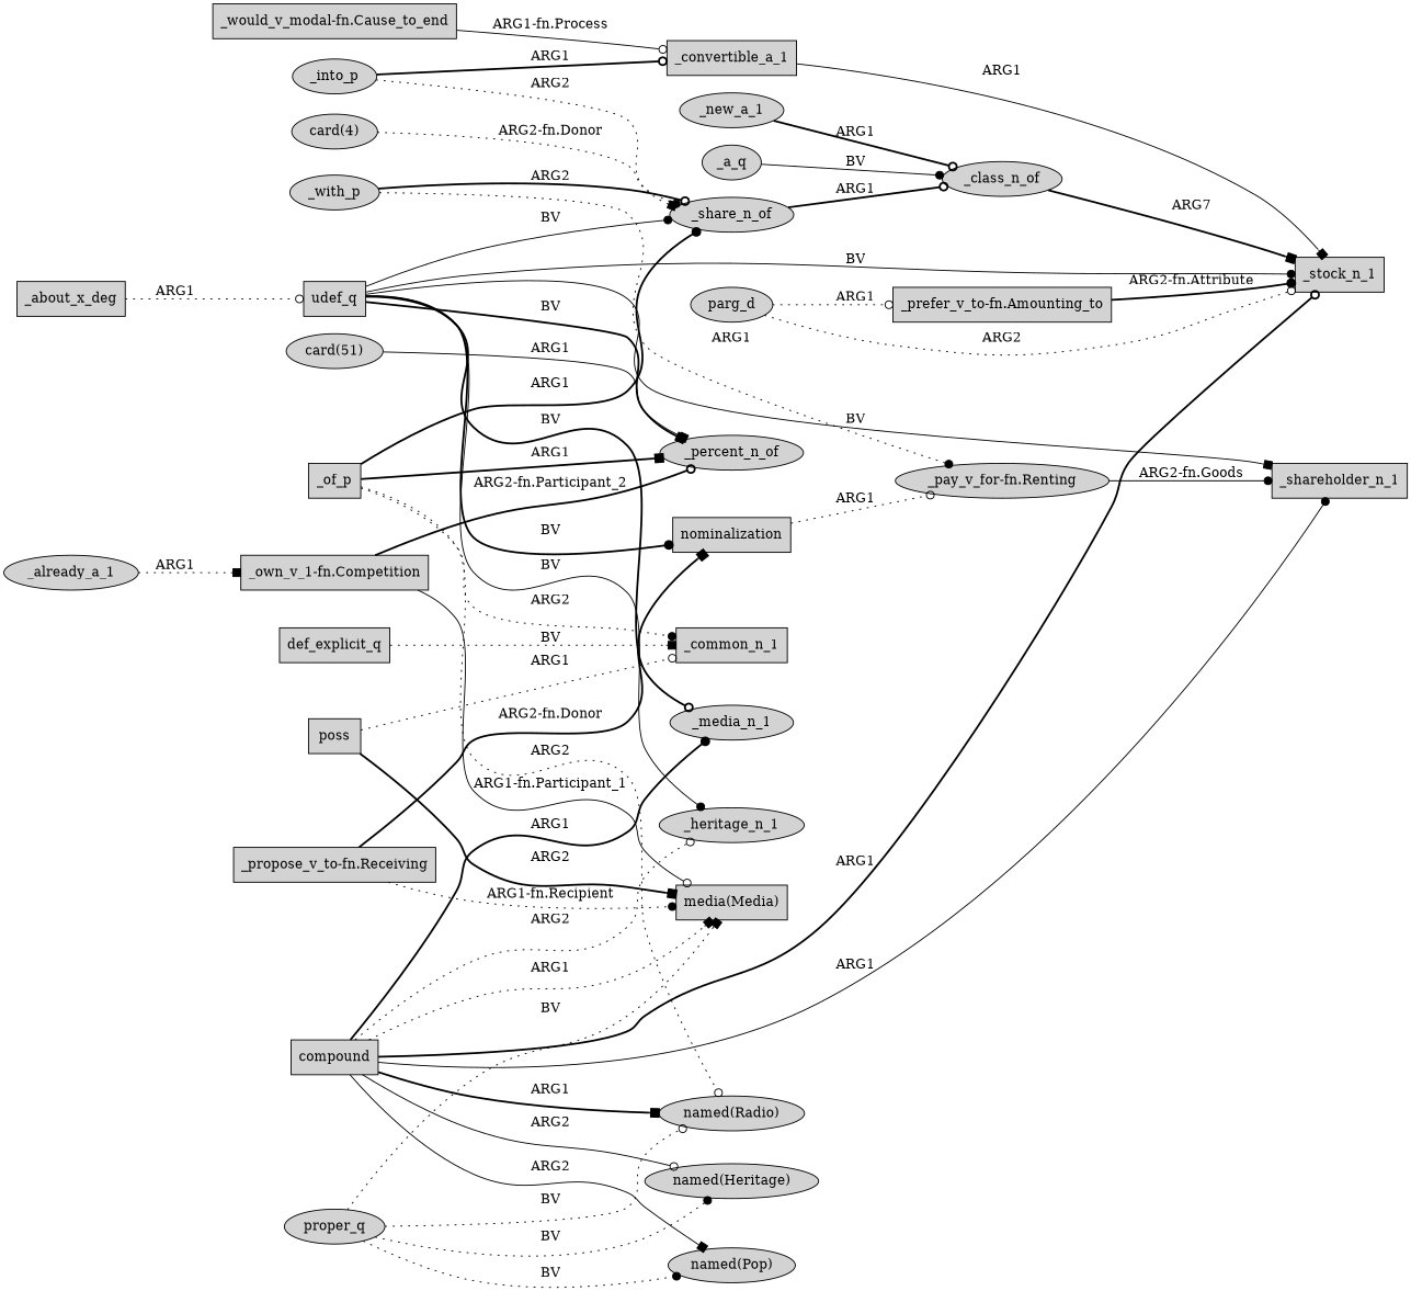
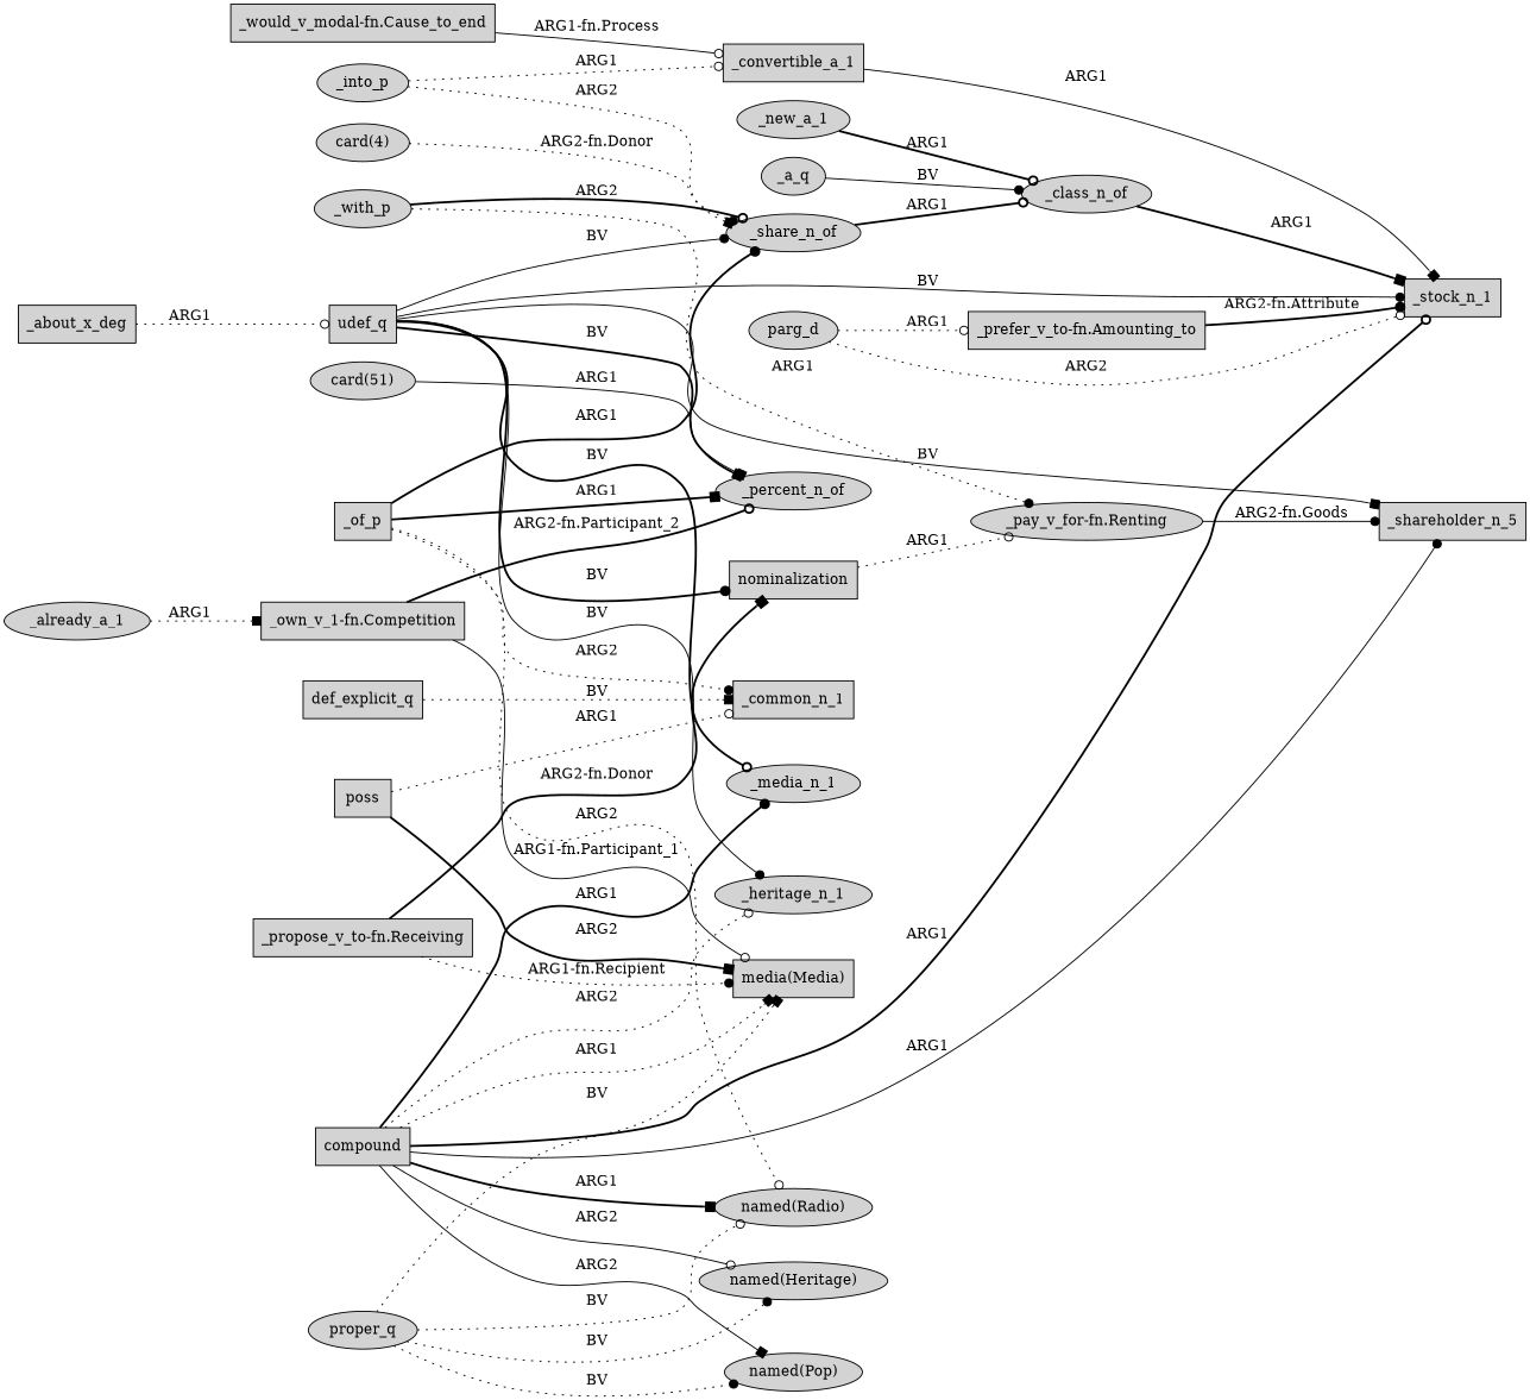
  digraph {
    rankdir=LR
    node [shape=ellipse style=filled]
    edge [arrowhead=odot style=dotted]
    _with_p
    _share_n_of
    "_pay_v_for-fn.Renting"
    _class_n_of
-   _shareholder_n_1 [shape=box]
+   _shareholder_n_1 [shape=box label=_shareholder_n_5]
    _stock_n_1 [shape=box]
    "_prefer_v_to-fn.Amounting_to" [shape=box]
    _into_p
    _convertible_a_1 [shape=box]
    _of_p [shape=box]
    _common_n_1 [shape=box]
    _percent_n_of
    "named(Radio)"
    parg_d
    poss [shape=box]
    n16 [label="media(Media)" shape=box]
    compound [shape=box]
    "named(Pop)"
    _heritage_n_1
    "named(Heritage)"
    _media_n_1
    udef_q [shape=box]
    nominalization [shape=box]
    proper_q
    "_would_v_modal-fn.Cause_to_end" [shape=box]
    _about_x_deg [shape=box]
    "_propose_v_to-fn.Receiving" [shape=box]
    def_explicit_q [shape=box]
    "_own_v_1-fn.Competition" [shape=box]
    _already_a_1
    "card(4)"
    _new_a_1
    "card(51)"
    _a_q
    _with_p -> _share_n_of [label=ARG2 style=bold]
    _with_p -> "_pay_v_for-fn.Renting" [arrowhead=dot label=ARG1]
    _share_n_of -> _class_n_of [label=ARG1 style=bold]
    "_pay_v_for-fn.Renting" -> _shareholder_n_1 [arrowhead=dot label="ARG2-fn.Goods" style=solid]
-   _class_n_of -> _stock_n_1 [arrowhead=box label=ARG7 style=bold]
+   _class_n_of -> _stock_n_1 [arrowhead=box label=ARG1 style=bold]
    "_prefer_v_to-fn.Amounting_to" -> _stock_n_1 [arrowhead=dot label="ARG2-fn.Attribute" style=bold]
    _into_p -> _share_n_of [arrowhead=box label=ARG2]
-   _into_p -> _convertible_a_1 [label=ARG1 style=bold]
+   _into_p -> _convertible_a_1 [label=ARG1]
    _convertible_a_1 -> _stock_n_1 [arrowhead=box label=ARG1 style=solid]
    _of_p -> _share_n_of [arrowhead=dot label=ARG1 style=bold]
    _of_p -> _common_n_1 [arrowhead=dot label=ARG2]
    _of_p -> _percent_n_of [arrowhead=box label=ARG1 style=bold]
    _of_p -> "named(Radio)" [label=ARG2]
    parg_d -> _stock_n_1 [label=ARG2]
    parg_d -> "_prefer_v_to-fn.Amounting_to" [label=ARG1]
    poss -> _common_n_1 [label=ARG1]
    poss -> n16 [arrowhead=box label=ARG2 style=bold]
    compound -> _shareholder_n_1 [arrowhead=dot label=ARG1 style=solid]
    compound -> _stock_n_1 [label=ARG1 style=bold]
    compound -> "named(Radio)" [arrowhead=box label=ARG1 style=bold]
    compound -> n16 [arrowhead=box label=ARG1]
    compound -> "named(Pop)" [arrowhead=box label=ARG2 style=solid]
    compound -> _heritage_n_1 [label=ARG2]
    compound -> "named(Heritage)" [label=ARG2 style=solid]
    compound -> _media_n_1 [arrowhead=dot label=ARG1 style=bold]
    udef_q -> _share_n_of [arrowhead=dot label=BV style=solid]
    udef_q -> _shareholder_n_1 [arrowhead=box label=BV style=solid]
    udef_q -> _stock_n_1 [arrowhead=dot label=BV style=solid]
    udef_q -> _percent_n_of [arrowhead=box label=BV style=bold]
    udef_q -> _heritage_n_1 [arrowhead=dot label=BV style=solid]
    udef_q -> _media_n_1 [label=BV style=bold]
    udef_q -> nominalization [arrowhead=dot label=BV style=bold]
    nominalization -> "_pay_v_for-fn.Renting" [label=ARG1]
    proper_q -> "named(Radio)" [label=BV]
    proper_q -> n16 [arrowhead=box label=BV]
    proper_q -> "named(Pop)" [arrowhead=dot label=BV]
    proper_q -> "named(Heritage)" [arrowhead=dot label=BV]
    "_would_v_modal-fn.Cause_to_end" -> _convertible_a_1 [label="ARG1-fn.Process" style=solid]
    _about_x_deg -> udef_q [label=ARG1]
    "_propose_v_to-fn.Receiving" -> n16 [arrowhead=dot label="ARG1-fn.Recipient"]
    "_propose_v_to-fn.Receiving" -> nominalization [arrowhead=box label="ARG2-fn.Donor" style=bold]
    def_explicit_q -> _common_n_1 [arrowhead=box label=BV]
    "_own_v_1-fn.Competition" -> _percent_n_of [label="ARG2-fn.Participant_2" style=bold]
    "_own_v_1-fn.Competition" -> n16 [label="ARG1-fn.Participant_1" style=solid]
    _already_a_1 -> "_own_v_1-fn.Competition" [arrowhead=box label=ARG1]
    "card(4)" -> _share_n_of [arrowhead=dot label="ARG2-fn.Donor"]
    _new_a_1 -> _class_n_of [label=ARG1 style=bold]
    "card(51)" -> _percent_n_of [arrowhead=box label=ARG1 style=solid]
    _a_q -> _class_n_of [arrowhead=dot label=BV style=solid]
  }
